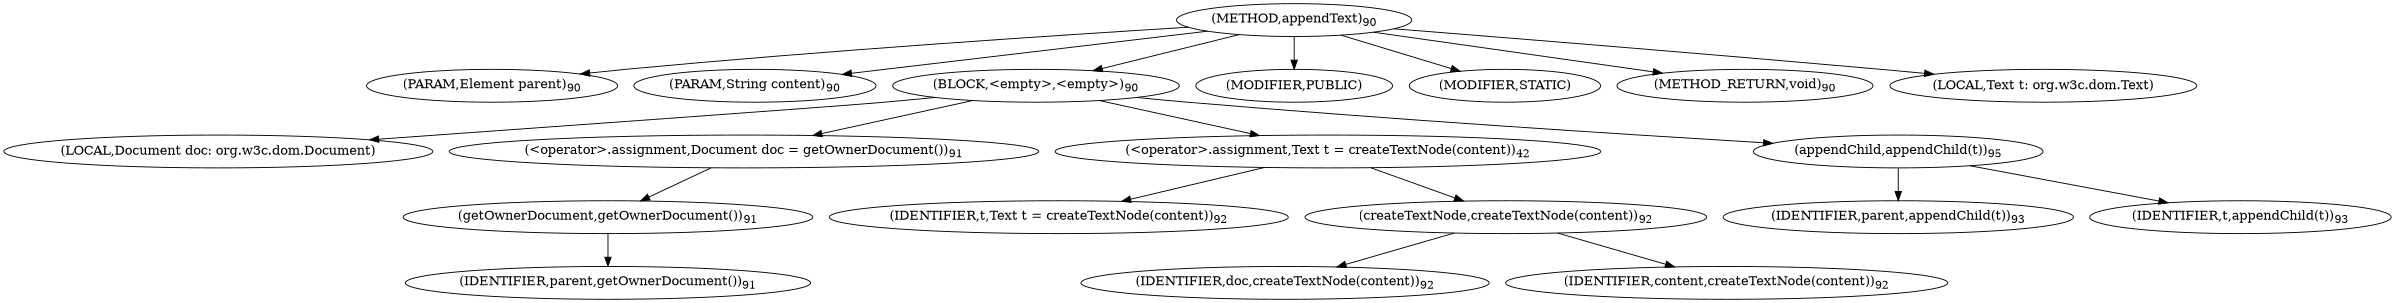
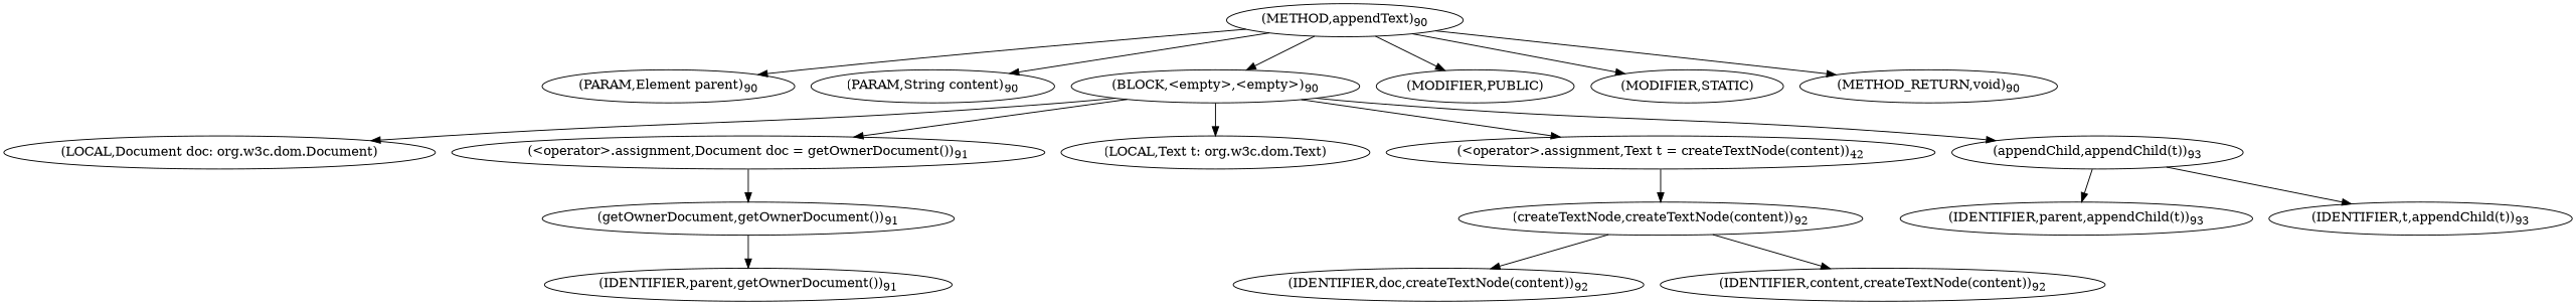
  digraph {
    n1 [label=<(METHOD,appendText)<SUB>90</SUB>>]
    n2 [label=<(PARAM,Element parent)<SUB>90</SUB>>]
    n3 [label=<(PARAM,String content)<SUB>90</SUB>>]
    n4 [label=<(BLOCK,&lt;empty&gt;,&lt;empty&gt;)<SUB>90</SUB>>]
    n5 [label=<(MODIFIER,PUBLIC)>]
    n6 [label=<(MODIFIER,STATIC)>]
    n7 [label=<(METHOD_RETURN,void)<SUB>90</SUB>>]
    n8 [label=<(LOCAL,Document doc: org.w3c.dom.Document)>]
    n9 [label=<(&lt;operator&gt;.assignment,Document doc = getOwnerDocument())<SUB>91</SUB>>]
    n10 [label=<(LOCAL,Text t: org.w3c.dom.Text)>]
    n11 [label=<(&lt;operator&gt;.assignment,Text t = createTextNode(content))<SUB>42</SUB>>]
-   n12 [label=<(appendChild,appendChild(t))<SUB>95</SUB>>]
+   n12 [label=<(appendChild,appendChild(t))<SUB>93</SUB>>]
    n13 [label=<(getOwnerDocument,getOwnerDocument())<SUB>91</SUB>>]
-   n14 [label=<(IDENTIFIER,t,Text t = createTextNode(content))<SUB>92</SUB>>]
    n15 [label=<(createTextNode,createTextNode(content))<SUB>92</SUB>>]
    n16 [label=<(IDENTIFIER,parent,appendChild(t))<SUB>93</SUB>>]
    n17 [label=<(IDENTIFIER,t,appendChild(t))<SUB>93</SUB>>]
    n18 [label=<(IDENTIFIER,parent,getOwnerDocument())<SUB>91</SUB>>]
    n19 [label=<(IDENTIFIER,doc,createTextNode(content))<SUB>92</SUB>>]
    n20 [label=<(IDENTIFIER,content,createTextNode(content))<SUB>92</SUB>>]
    n1 -> n2
    n1 -> n3
    n1 -> n4
    n1 -> n5
    n1 -> n6
    n1 -> n7
    n4 -> n8
    n4 -> n9
-   n1 -> n10
+   n4 -> n10
    n4 -> n11
    n4 -> n12
    n9 -> n13
-   n11 -> n14
    n11 -> n15
    n12 -> n16
    n12 -> n17
    n13 -> n18
    n15 -> n19
    n15 -> n20
  }
